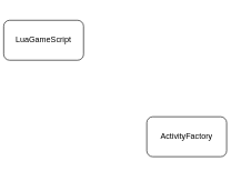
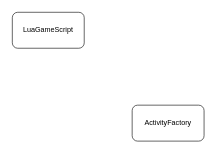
  <mxCell id="0" />
  <mxCell id="1" parent="0" />
- <mxCell id="2" value="LuaGameScript" style="rounded=1;whiteSpace=wrap;html=1;" vertex="1" parent="1"><mxGeometry x="5" y="30" width="120" height="60" as="geometry" /></mxCell>
+ <mxCell id="2" value="LuaGameScript" style="rounded=1;whiteSpace=wrap;html=1;" vertex="1" parent="1"><mxGeometry x="20" y="20" width="120" height="60" as="geometry" /></mxCell>
  <mxCell id="3" value="ActivityFactory" style="rounded=1;whiteSpace=wrap;html=1;" vertex="1" parent="1"><mxGeometry x="220" y="175" width="120" height="60" as="geometry" /></mxCell>
